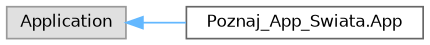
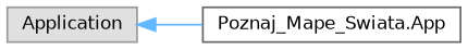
  digraph {
    rankdir=LR
    node [fontname=Helvetica fontsize=10 shape=box style=filled]
    n1 [color=grey60 fillcolor="#E0E0E0" height=0.2 label=Application width=0.4]
-   n2 [color=grey40 fillcolor=white height=0.2 label="Poznaj_App_Swiata.App" width=0.4]
+   n2 [color=grey40 fillcolor=white height=0.2 label="Poznaj_Mape_Swiata.App" width=0.4]
    n1 -> n2 [color=steelblue1 dir=back fontname=Helvetica fontsize=10 labelfontname=Helvetica labelfontsize=10 style=solid]
  }
